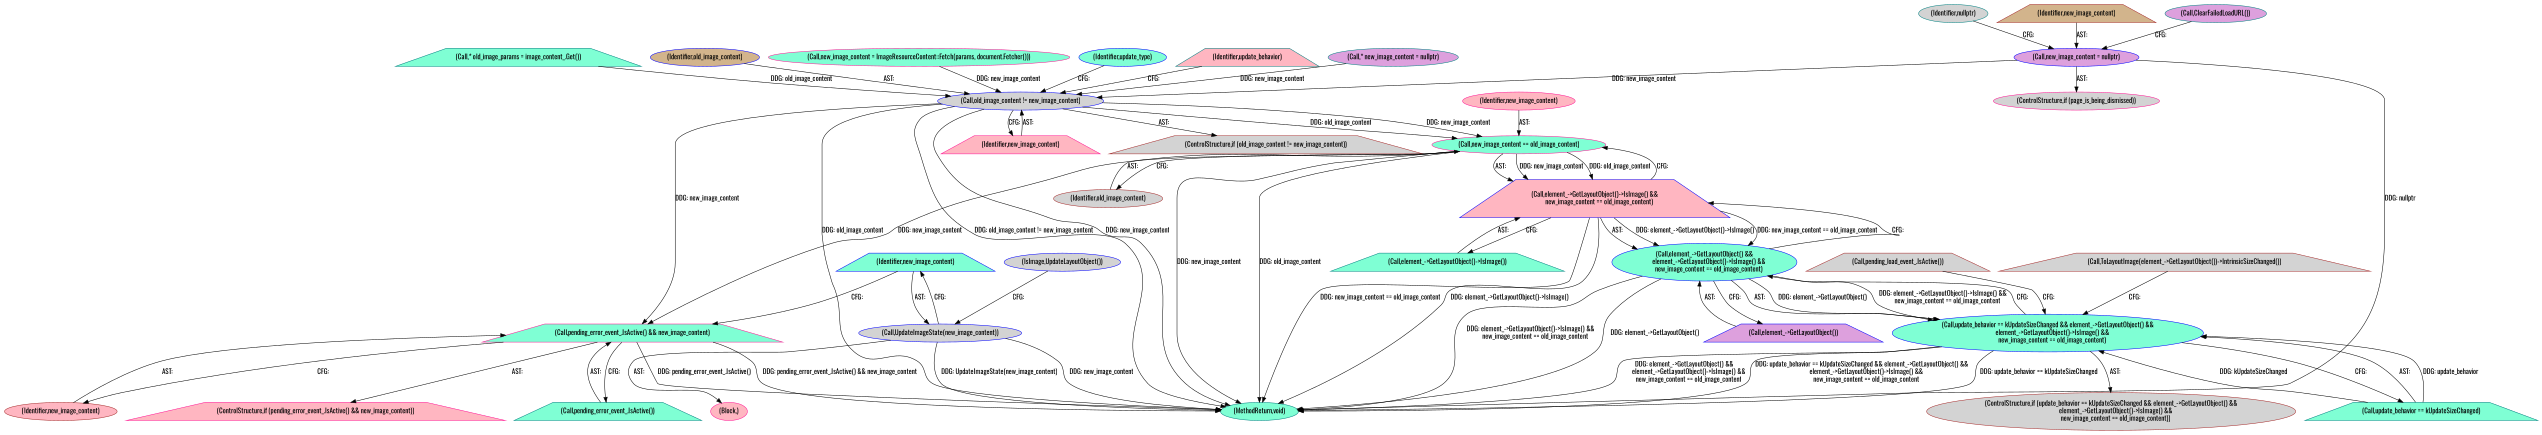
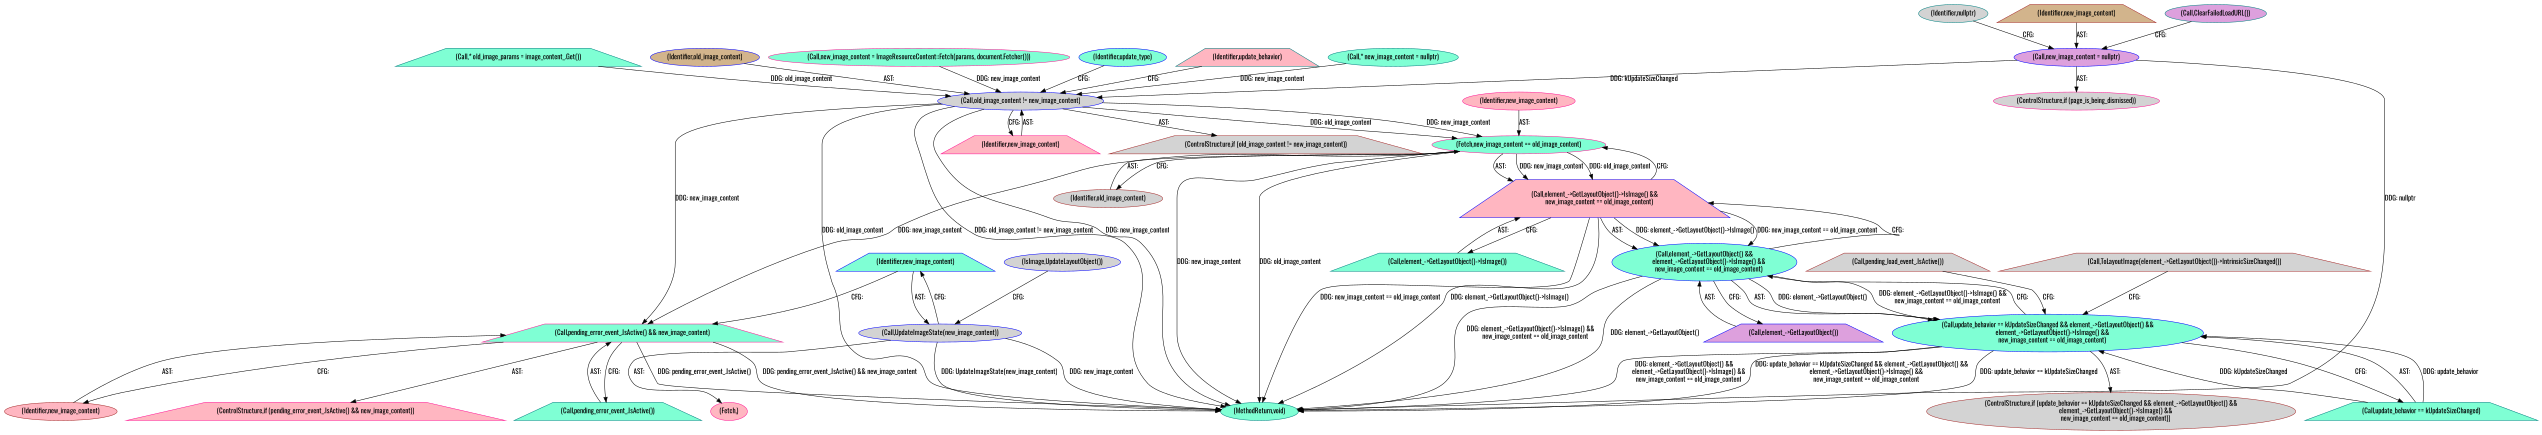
  digraph {
    fontname=Oswald
    node [color=blue fillcolor=aquamarine fontname=Oswald shape=ellipse style=filled]
    edge [fontname=Oswald]
    n1 [fillcolor=plum label="(Call,new_image_content = nullptr)"]
    n2 [fillcolor=lightgrey label="(Call,old_image_content != new_image_content)"]
    n3 [color=deeppink fillcolor=lightgrey label="(ControlStructure,if (page_is_being_dismissed))"]
    n4 [color=teal label="(MethodReturn,void)"]
-   n5 [color=deeppink label="(Call,new_image_content == old_image_content)"]
+   n5 [color=deeppink label="(Fetch,new_image_content == old_image_content)"]
    n6 [color=deeppink label="(Call,pending_error_event_.IsActive() && new_image_content)" shape=trapezium]
    n7 [color=deeppink fillcolor=lightpink label="(Identifier,new_image_content)" shape=trapezium]
    n8 [color=brown fillcolor=lightgrey label="(ControlStructure,if (old_image_content != new_image_content))" shape=trapezium]
    n9 [color=teal fillcolor=lightgrey label="(Identifier,nullptr)"]
    n10 [fillcolor=lightpink label="(Call,element_->GetLayoutObject()->IsImage() &&\n      new_image_content == old_image_content)" shape=trapezium]
    n11 [color=brown fillcolor=lightgrey label="(Identifier,old_image_content)"]
    n12 [color=brown fillcolor=lightpink label="(Identifier,new_image_content)"]
    n13 [color=deeppink fillcolor=lightpink label="(ControlStructure,if (pending_error_event_.IsActive() && new_image_content))" shape=trapezium]
    n14 [color=teal label="(Call,pending_error_event_.IsActive())" shape=trapezium]
    n15 [label="(Call,element_->GetLayoutObject() &&\n      element_->GetLayoutObject()->IsImage() &&\n      new_image_content == old_image_content)"]
    n16 [color=teal label="(Call,element_->GetLayoutObject()->IsImage())" shape=trapezium]
    n17 [label="(Call,update_behavior == kUpdateSizeChanged && element_->GetLayoutObject() &&\n      element_->GetLayoutObject()->IsImage() &&\n      new_image_content == old_image_content)"]
    n18 [fillcolor=plum label="(Call,element_->GetLayoutObject())" shape=trapezium]
    n19 [color=brown fillcolor=lightgrey label="(ControlStructure,if (update_behavior == kUpdateSizeChanged && element_->GetLayoutObject() &&\n      element_->GetLayoutObject()->IsImage() &&\n      new_image_content == old_image_content))"]
    n20 [color=teal label="(Call,update_behavior == kUpdateSizeChanged)" shape=trapezium]
    n21 [fillcolor=lightgrey label="(Call,UpdateImageState(new_image_content))"]
-   n22 [color=deeppink fillcolor=lightpink label="(Block,)"]
+   n22 [color=deeppink fillcolor=lightpink label="(Fetch,)"]
    n23 [label="(Identifier,new_image_content)" shape=trapezium]
    n24 [color=teal fillcolor=lightpink label="(Identifier,update_behavior)" shape=trapezium]
-   n25 [color=teal fillcolor=plum label="(Call,* new_image_content = nullptr)"]
+   n25 [color=teal label="(Call,* new_image_content = nullptr)"]
    n26 [color=teal label="(Call,* old_image_params = image_content_.Get())" shape=trapezium]
    n27 [fillcolor=tan label="(Identifier,old_image_content)"]
    n28 [color=brown fillcolor=tan label="(Identifier,new_image_content)" shape=trapezium]
    n29 [color=deeppink fillcolor=lightpink label="(Identifier,new_image_content)"]
    n30 [color=brown fillcolor=lightgrey label="(Call,pending_load_event_.IsActive())" shape=trapezium]
    n31 [color=teal fillcolor=plum label="(Call,ClearFailedLoadURL())"]
    n32 [fillcolor=lightgrey label="(IsImage,UpdateLayoutObject())"]
    n33 [color=brown fillcolor=lightgrey label="(Call,ToLayoutImage(element_->GetLayoutObject())->IntrinsicSizeChanged())" shape=trapezium]
    n34 [color=deeppink label="(Call,new_image_content = ImageResourceContent::Fetch(params, document.Fetcher()))"]
    n35 [label="(Identifier,update_type)"]
-   n1 -> n2 [label="DDG: new_image_content"]
+   n1 -> n2 [label="DDG: kUpdateSizeChanged"]
    n1 -> n3 [label="AST: "]
    n1 -> n4 [label="DDG: nullptr"]
    n2 -> n4 [label="DDG: old_image_content"]
    n2 -> n4 [label="DDG: old_image_content != new_image_content"]
    n2 -> n4 [label="DDG: new_image_content"]
    n2 -> n5 [label="DDG: new_image_content"]
    n2 -> n5 [label="DDG: old_image_content"]
    n2 -> n6 [label="DDG: new_image_content"]
    n2 -> n7 [label="CFG: "]
    n2 -> n8 [label="AST: "]
    n5 -> n4 [label="DDG: old_image_content"]
    n5 -> n4 [label="DDG: new_image_content"]
    n5 -> n6 [label="DDG: new_image_content"]
    n5 -> n10 [label="AST: "]
    n5 -> n10 [label="DDG: new_image_content"]
    n5 -> n10 [label="DDG: old_image_content"]
    n5 -> n11 [label="CFG: "]
    n6 -> n4 [label="DDG: pending_error_event_.IsActive()"]
    n6 -> n4 [label="DDG: pending_error_event_.IsActive() && new_image_content"]
    n6 -> n12 [label="CFG: "]
    n6 -> n13 [label="AST: "]
    n6 -> n14 [label="CFG: "]
    n7 -> n2 [label="AST: "]
    n9 -> n1 [label="CFG: "]
    n10 -> n4 [label="DDG: new_image_content == old_image_content"]
    n10 -> n4 [label="DDG: element_->GetLayoutObject()->IsImage()"]
    n10 -> n5 [label="CFG: "]
    n10 -> n15 [label="AST: "]
    n10 -> n15 [label="DDG: element_->GetLayoutObject()->IsImage()"]
    n10 -> n15 [label="DDG: new_image_content == old_image_content"]
    n10 -> n16 [label="CFG: "]
    n11 -> n5 [label="AST: "]
    n12 -> n6 [label="AST: "]
    n14 -> n6 [label="AST: "]
    n15 -> n4 [label="DDG: element_->GetLayoutObject()->IsImage() &&\n      new_image_content == old_image_content"]
    n15 -> n4 [label="DDG: element_->GetLayoutObject()"]
    n15 -> n10 [label="CFG: "]
    n15 -> n17 [label="AST: "]
    n15 -> n17 [label="DDG: element_->GetLayoutObject()"]
    n15 -> n17 [label="DDG: element_->GetLayoutObject()->IsImage() &&\n      new_image_content == old_image_content"]
    n15 -> n18 [label="CFG: "]
    n16 -> n10 [label="AST: "]
    n17 -> n4 [label="DDG: update_behavior == kUpdateSizeChanged"]
    n17 -> n4 [label="DDG: element_->GetLayoutObject() &&\n      element_->GetLayoutObject()->IsImage() &&\n      new_image_content == old_image_content"]
    n17 -> n4 [label="DDG: update_behavior == kUpdateSizeChanged && element_->GetLayoutObject() &&\n      element_->GetLayoutObject()->IsImage() &&\n      new_image_content == old_image_content"]
    n17 -> n15 [label="CFG: "]
    n17 -> n19 [label="AST: "]
    n17 -> n20 [label="CFG: "]
    n18 -> n15 [label="AST: "]
    n20 -> n17 [label="AST: "]
    n20 -> n17 [label="DDG: update_behavior"]
    n20 -> n17 [label="DDG: kUpdateSizeChanged"]
    n21 -> n4 [label="DDG: UpdateImageState(new_image_content)"]
    n21 -> n4 [label="DDG: new_image_content"]
    n21 -> n22 [label="AST: "]
    n21 -> n23 [label="CFG: "]
    n23 -> n6 [label="CFG: "]
    n23 -> n21 [label="AST: "]
    n24 -> n2 [label="CFG: "]
    n25 -> n2 [label="DDG: new_image_content"]
    n26 -> n2 [label="DDG: old_image_content"]
    n27 -> n2 [label="AST: "]
    n28 -> n1 [label="AST: "]
    n29 -> n5 [label="AST: "]
    n30 -> n17 [label="CFG: "]
    n31 -> n1 [label="CFG: "]
    n32 -> n21 [label="CFG: "]
    n33 -> n17 [label="CFG: "]
    n34 -> n2 [label="DDG: new_image_content"]
    n35 -> n2 [label="CFG: "]
  }
